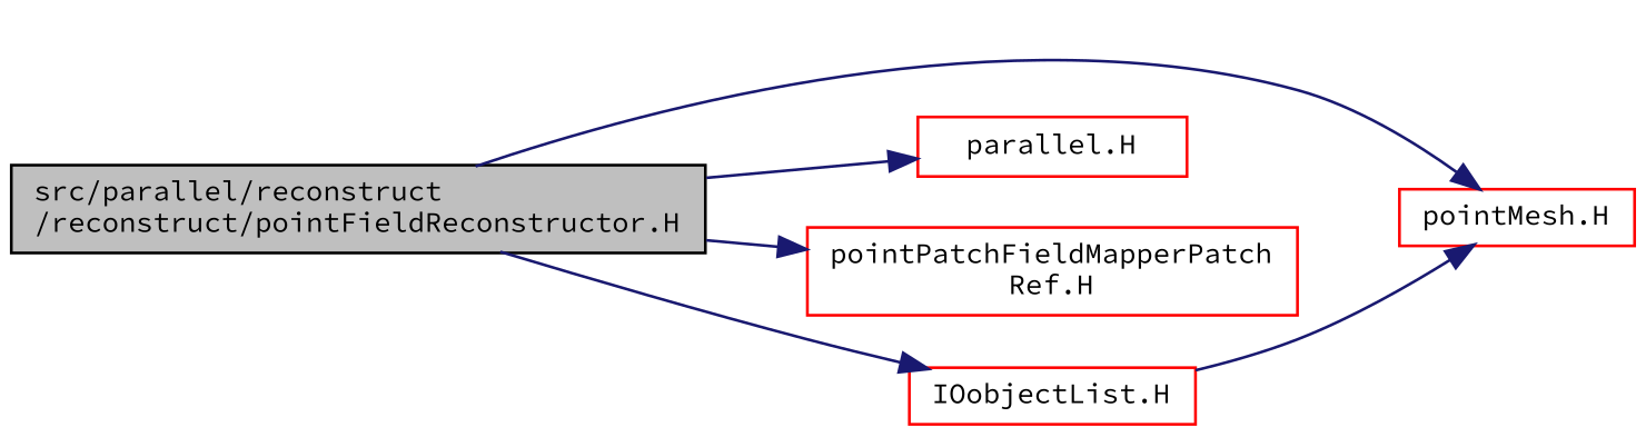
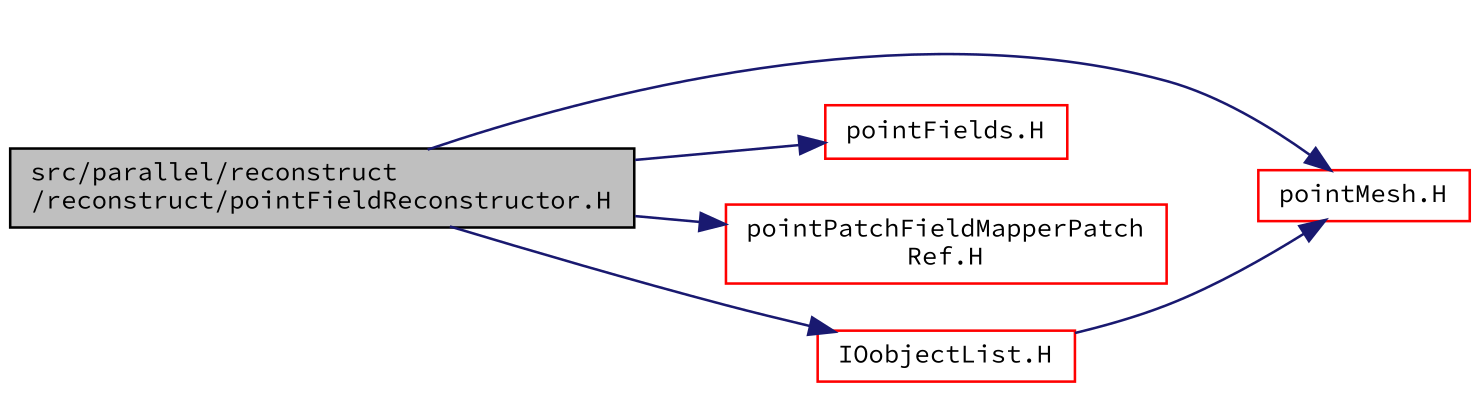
  digraph {
    fontname="Source Code Pro"
    rankdir=LR
    node [color=red fontname="Source Code Pro" fontsize=10 shape=record]
    edge [color=midnightblue fontname="Source Code Pro" fontsize=10 labelfontname=Helvetica labelfontsize=10 style=solid]
    n1 [color=black fillcolor=grey75 fontcolor=black height=0.2 label="src/parallel/reconstruct\l/reconstruct/pointFieldReconstructor.H" style=filled width=0.4]
    n2 [height=0.2 label="pointMesh.H" width=0.4]
-   n3 [height=0.2 label="parallel.H" width=0.4]
+   n3 [height=0.2 label="pointFields.H" width=0.4]
    n4 [height=0.2 label="pointPatchFieldMapperPatch\lRef.H" width=0.4]
    n5 [height=0.2 label="IOobjectList.H" width=0.4]
    n1 -> n2
    n1 -> n3
    n1 -> n4
    n1 -> n5
    n5 -> n2
  }
